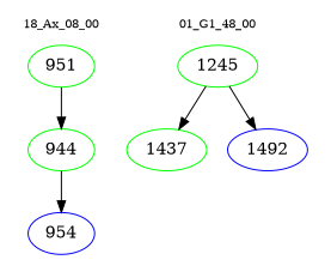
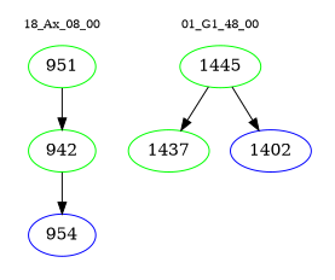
  digraph {
    node [color=green]
    edge [color=black]
    n1 [label=951]
-   n2 [label=944]
+   n2 [label=942]
    n3 [color=blue label=954]
-   n4 [label=1245]
+   n4 [label=1445]
    n5 [label=1437]
-   n6 [color=blue label=1492]
+   n6 [color=blue label=1402]
    subgraph cluster_1 {
      color=white
      fontsize=10
      label="18_Ax_08_00"
      n1
      n2
      n3
    }
    subgraph cluster_2 {
      color=white
      fontsize=10
      label="01_G1_48_00"
      n4
      n5
      n6
    }
    n1 -> n2
    n2 -> n3
    n4 -> n5
    n4 -> n6
  }
